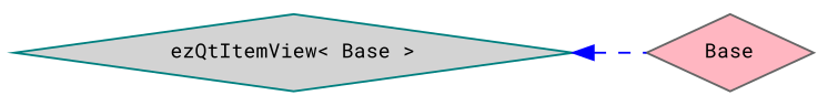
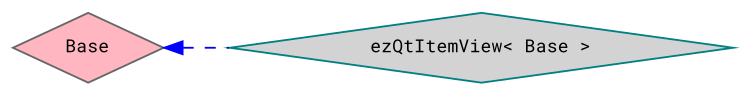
  digraph {
    rankdir=LR
    fontname="Roboto Mono"
    node [fontname="Roboto Mono" fontsize=10 shape=diamond style=filled]
    n1 [color=teal fillcolor=lightgrey fontcolor=black height=0.2 label="ezQtItemView\< Base \>" width=0.4]
    n2 [color=gray40 fillcolor=lightpink height=0.2 label=Base width=0.4]
-   n1 -> n2 [color=blue dir=back fontname="Roboto Mono" fontsize=10 labelfontname=Helvetica labelfontsize=10 style=dashed]
+   n2 -> n1 [color=blue dir=back fontname="Roboto Mono" fontsize=10 labelfontname=Helvetica labelfontsize=10 style=dashed]
  }
